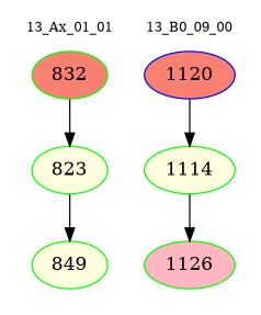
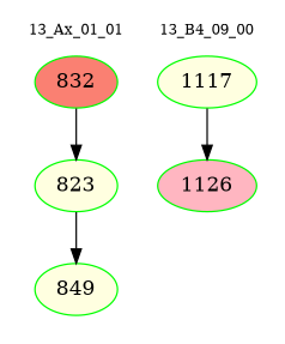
  digraph {
    node [color=green fillcolor=lightyellow style=filled]
    edge [color=black]
    n1 [fillcolor=salmon label=832]
    n2 [label=823]
    n3 [label=849]
-   n4 [color=blue fillcolor=salmon label=1120]
-   n5 [label=1114]
+   n5 [label=1117]
    n6 [fillcolor=lightpink label=1126]
    subgraph cluster_1 {
      color=white
      fontsize=10
      label="13_Ax_01_01"
      n1
      n2
      n3
    }
    subgraph cluster_2 {
      color=white
      fontsize=10
-     label="13_B0_09_00"
-     n4
+     label="13_B4_09_00"
      n5
      n6
    }
    n1 -> n2
    n2 -> n3
-   n4 -> n5
    n5 -> n6
  }
